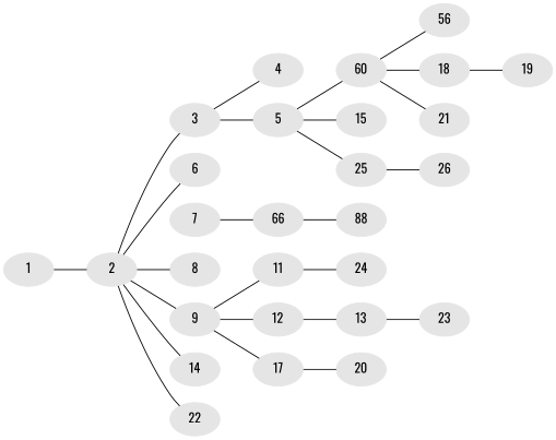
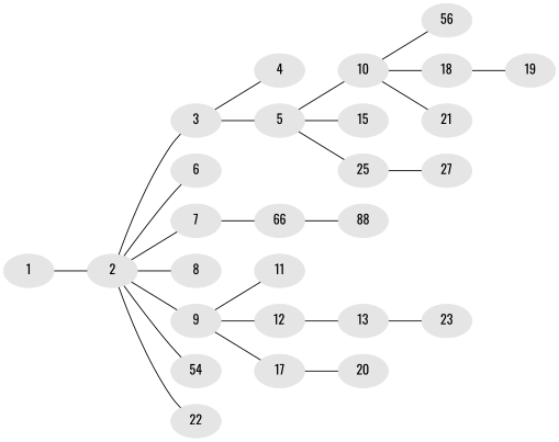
  graph {
    fontname=Oswald
    rankdir=LR
    node [color=gray90 fontname=Oswald style=filled]
    edge [fontname=Oswald weight=1.0]
    1
    2
    3
    6
    7
    8
    9
-   14
+   14 [label=54]
    22
    4
    5
    n12 [label=66]
    11
    12
    17
-   10 [label=60]
+   10
    15
    25
    n19 [label=56]
    18
    21
-   27 [label=26]
+   27
    n23 [label=88]
-   24
    13
    20
    19
    23
    1 -- 2
    2 -- 3
    2 -- 6
+   2 -- 7
    2 -- 8
    2 -- 9
    2 -- 14
    2 -- 22
    3 -- 4
    3 -- 5
    7 -- n12
    9 -- 11
    9 -- 12
    9 -- 17
    5 -- 10
    5 -- 15
    5 -- 25
    n12 -- n23 [weight=2.0]
-   11 -- 24
    12 -- 13
    17 -- 20
    10 -- n19 [weight=2.0]
    10 -- 18
    10 -- 21
    25 -- 27
    18 -- 19
    13 -- 23
  }
